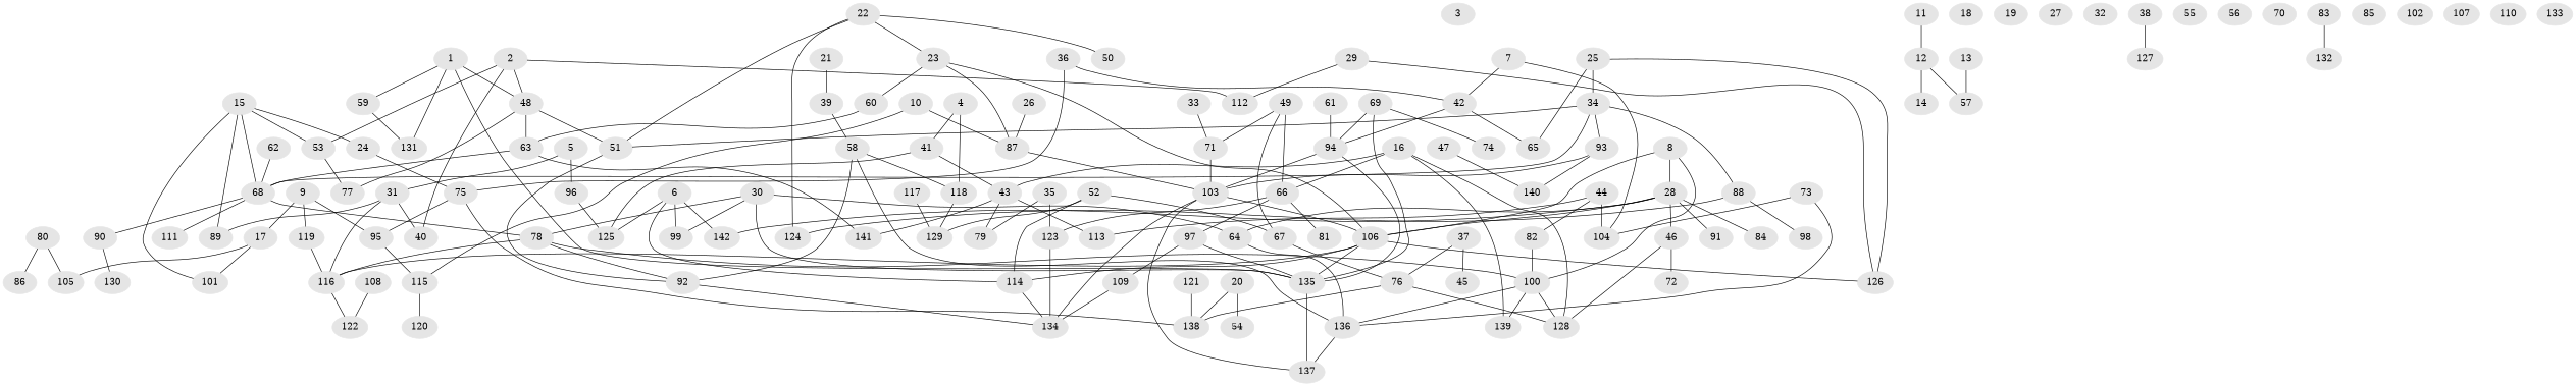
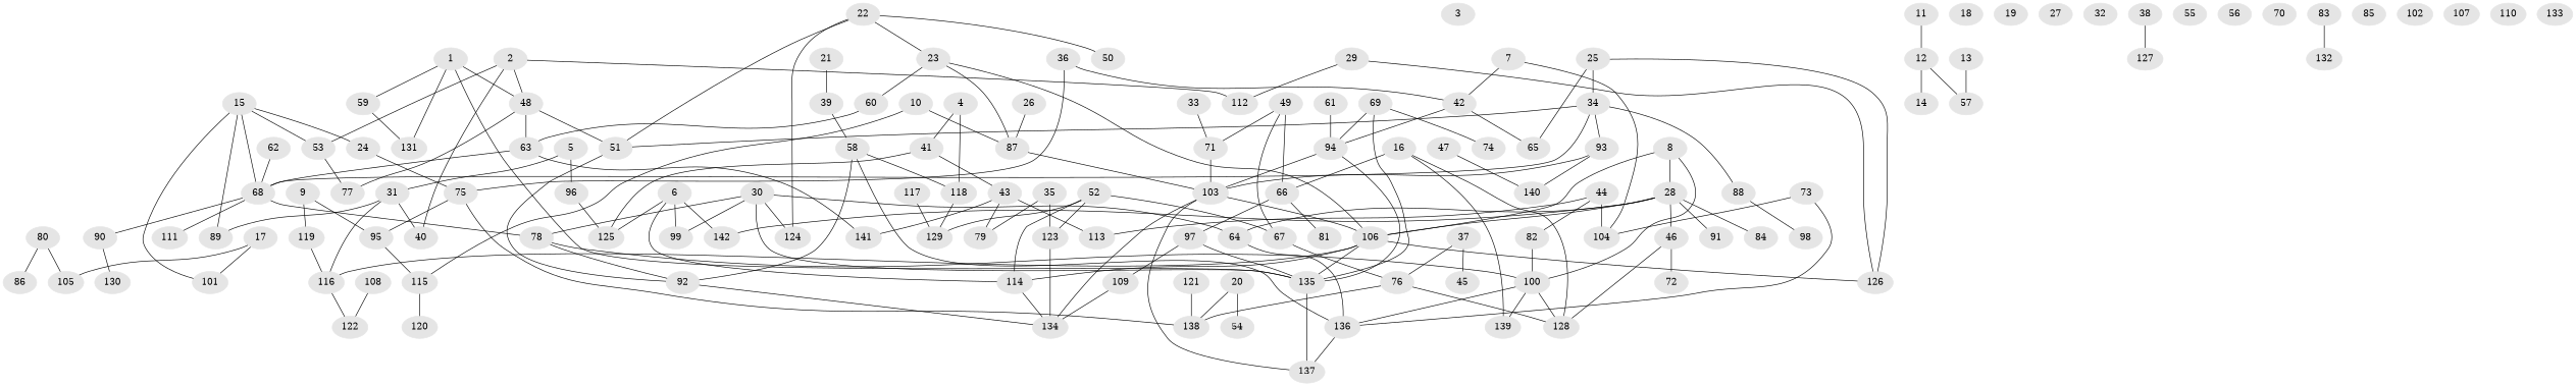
  graph {
    node [color=gray90 style=filled]
    1
    48
    59
    131
    135
    77
    51
    63
    137
    2
    40
    53
    112
    3
    4
    41
    118
    125
    43
    129
    5
    31
    96
    89
    116
    6
    99
    114
    142
    134
    7
    42
    104
    65
    94
    8
    28
    100
    106
    46
    64
    84
    91
    128
    139
    136
    126
    9
    17
    95
    119
    101
    105
    115
    10
    87
    103
    120
    11
    12
    14
    57
    13
    15
    24
    68
    75
    78
    90
    111
    16
    66
    79
    113
    141
    123
    81
    97
    18
    19
    20
    54
    138
    21
    39
    58
    22
    23
    50
    124
    60
    92
    25
    34
    88
    93
    26
    27
    72
    29
    30
    122
    32
    33
    71
    98
    140
    35
    36
    37
    45
    76
    38
    127
    44
    82
    47
    49
    67
    52
    55
    56
    61
    62
    109
    130
    69
    74
    70
    73
    80
    86
    83
    132
    85
    102
    107
    108
    110
    117
    121
    133
    1 -- 48
    1 -- 59
    1 -- 131
    1 -- 135
    48 -- 77
    48 -- 51
    48 -- 63
    59 -- 131
    135 -- 137
    51 -- 92
    63 -- 68
    63 -- 141
    2 -- 48
    2 -- 40
    2 -- 53
    2 -- 112
    53 -- 77
    4 -- 41
    4 -- 118
    41 -- 125
    41 -- 43
    118 -- 129
    43 -- 79
    43 -- 113
    43 -- 141
    5 -- 31
    5 -- 96
    31 -- 40
    31 -- 89
    31 -- 116
    96 -- 125
    116 -- 122
    6 -- 125
    6 -- 99
    6 -- 114
    6 -- 142
    114 -- 134
    7 -- 42
    7 -- 104
    42 -- 65
    42 -- 94
    94 -- 135
    94 -- 103
    8 -- 28
    8 -- 100
    8 -- 106
    28 -- 142
    28 -- 106
    28 -- 46
    28 -- 64
    28 -- 84
    28 -- 91
    100 -- 128
    100 -- 139
    100 -- 136
    106 -- 135
    106 -- 116
    106 -- 114
    106 -- 126
    46 -- 128
    46 -- 72
    64 -- 136
    136 -- 137
-   9 -- 17
    9 -- 95
    9 -- 119
    17 -- 101
    17 -- 105
    95 -- 115
    119 -- 116
    115 -- 120
    10 -- 115
    10 -- 87
    87 -- 103
    103 -- 137
    103 -- 134
    103 -- 106
    11 -- 12
    12 -- 14
    12 -- 57
    13 -- 57
    15 -- 53
    15 -- 89
    15 -- 101
    15 -- 24
    15 -- 68
    24 -- 75
    68 -- 78
    68 -- 90
    68 -- 111
    75 -- 95
    75 -- 138
-   78 -- 116
    78 -- 100
    78 -- 92
    90 -- 130
-   16 -- 43
    16 -- 128
    16 -- 139
    16 -- 66
-   66 -- 123
+   52 -- 123
    66 -- 81
    66 -- 97
    123 -- 134
    97 -- 135
    97 -- 109
    20 -- 54
    20 -- 138
    21 -- 39
    39 -- 58
    58 -- 118
    58 -- 136
    58 -- 92
    22 -- 51
    22 -- 23
    22 -- 50
    22 -- 124
    23 -- 106
    23 -- 87
    23 -- 60
    60 -- 63
    92 -- 134
    25 -- 65
    25 -- 126
    25 -- 34
    34 -- 51
    34 -- 68
    34 -- 88
    34 -- 93
    88 -- 98
    93 -- 103
    93 -- 140
    26 -- 87
    29 -- 112
    29 -- 126
    30 -- 135
    30 -- 99
    30 -- 64
    30 -- 78
-   88 -- 124
+   30 -- 124
    33 -- 71
    71 -- 103
    35 -- 79
    35 -- 123
    36 -- 42
    36 -- 75
    37 -- 45
    37 -- 76
    76 -- 128
    76 -- 138
    38 -- 127
    44 -- 104
    44 -- 113
    44 -- 82
    82 -- 100
    47 -- 140
    49 -- 66
    49 -- 71
    49 -- 67
    67 -- 76
    52 -- 129
    52 -- 114
    52 -- 67
    61 -- 94
    62 -- 68
    109 -- 134
    69 -- 135
    69 -- 94
    69 -- 74
    73 -- 104
    73 -- 136
    80 -- 105
    80 -- 86
    83 -- 132
    108 -- 122
    117 -- 129
    121 -- 138
  }
